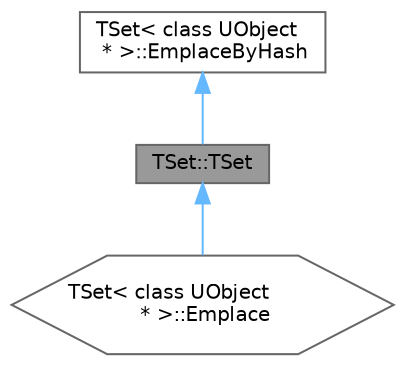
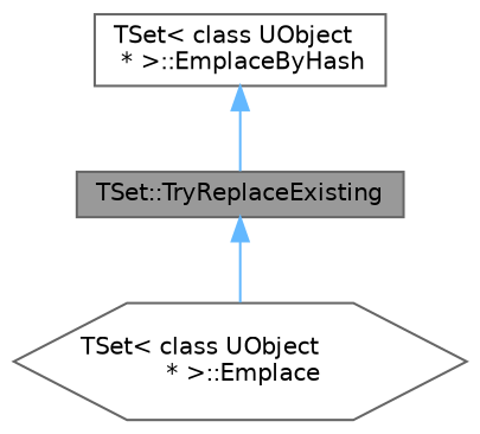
  digraph {
    rankdir=TB
    node [color=grey40 fillcolor=white fontname=Helvetica fontsize=10 shape=box style=filled]
    edge [color=steelblue1 dir=back fontname=Helvetica fontsize=10 labelfontname=Helvetica labelfontsize=10 style=solid]
-   n1 [color=gray40 fillcolor=grey60 fontcolor=black height=0.2 label="TSet::TSet" width=0.4]
+   n1 [color=gray40 fillcolor=grey60 fontcolor=black height=0.2 label="TSet::TryReplaceExisting" width=0.4]
    n2 [height=0.2 label="TSet\< class UObject\l * \>::Emplace" shape=hexagon width=0.4]
    n3 [height=0.2 label="TSet\< class UObject\l * \>::EmplaceByHash" width=0.4]
    n1 -> n2
    n3 -> n1
  }
